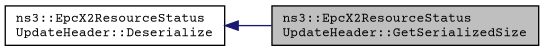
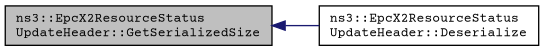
  digraph {
    rankdir=LR
    fontname="Courier Prime"
    node [color=black fontname="Courier Prime" fontsize=10 shape=record style=filled]
    n1 [fillcolor=grey75 fontcolor=black height=0.2 label="ns3::EpcX2ResourceStatus\lUpdateHeader::GetSerializedSize" width=0.4]
    n2 [fillcolor=white height=0.2 label="ns3::EpcX2ResourceStatus\lUpdateHeader::Deserialize" width=0.4]
-   n2 -> n1 [color=midnightblue dir=back fontname="Courier Prime" fontsize=10 labelfontname=Helvetica labelfontsize=10 style=solid]
+   n1 -> n2 [color=midnightblue dir=back fontname="Courier Prime" fontsize=10 labelfontname=Helvetica labelfontsize=10 style=solid]
  }
